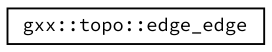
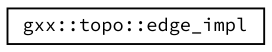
  digraph {
    rankdir=LR
    fontname="Source Code Pro"
-   n1 [color=black fillcolor=white fontname="Source Code Pro" fontsize=10 height=0.2 label="gxx::topo::edge_edge" shape=record style=filled width=0.4]
+   n1 [color=black fillcolor=white fontname="Source Code Pro" fontsize=10 height=0.2 label="gxx::topo::edge_impl" shape=record style=filled width=0.4]
  }
